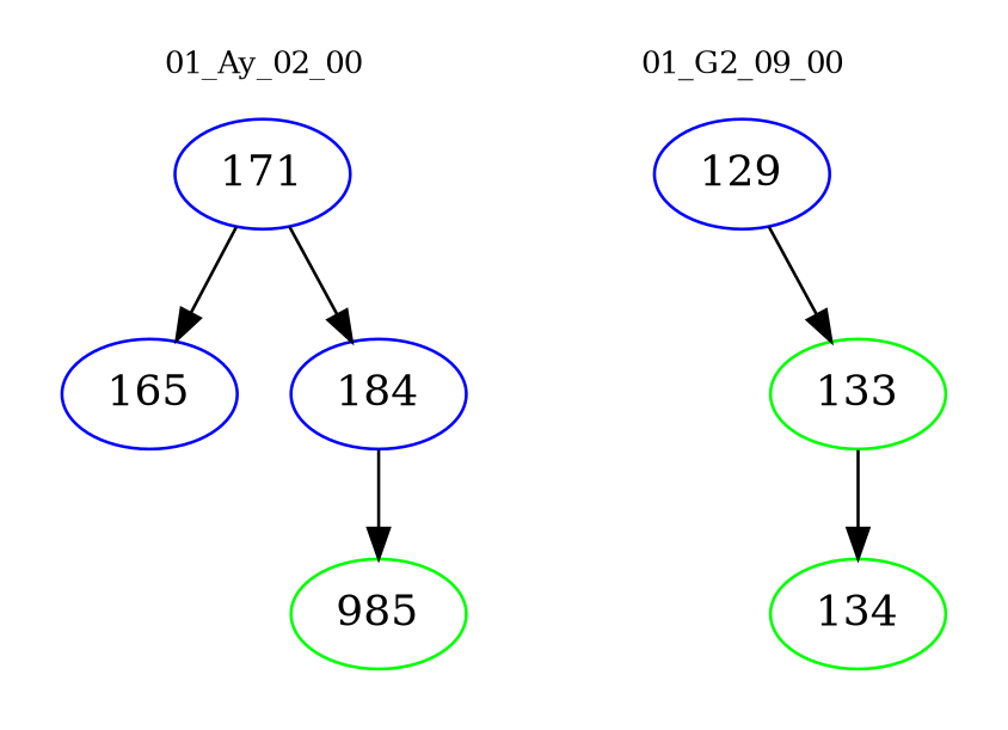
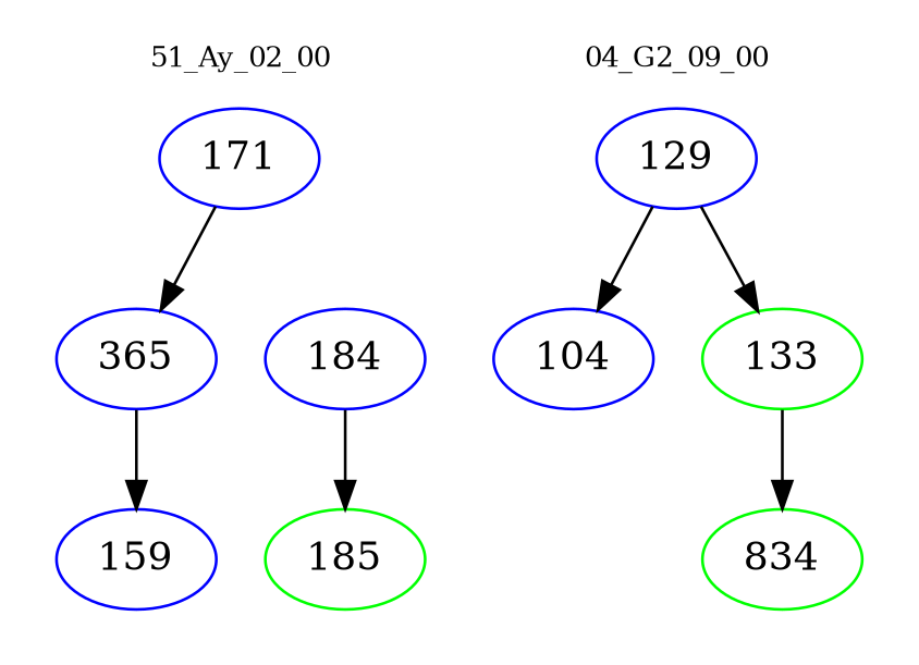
  digraph {
    node [color=blue]
    edge [color=black]
    n1 [label=171]
-   n2 [label=165]
+   n2 [label=365]
    n3 [label=184]
-   n5 [color=green label=985]
+   n4 [label=159]
+   n5 [color=green label=185]
    n6 [label=129]
+   n7 [label=104]
    n8 [color=green label=133]
-   n9 [color=green label=134]
+   n9 [color=green label=834]
    subgraph cluster_1 {
      color=white
      fontsize=10
-     label="01_Ay_02_00"
+     label="51_Ay_02_00"
      n1
      n2
      n3
+     n4
      n5
    }
    subgraph cluster_2 {
      color=white
      fontsize=10
-     label="01_G2_09_00"
+     label="04_G2_09_00"
      n6
+     n7
      n8
      n9
    }
    n1 -> n2
-   n1 -> n3
+   n2 -> n4
    n3 -> n5
+   n6 -> n7
    n6 -> n8
    n8 -> n9
  }
